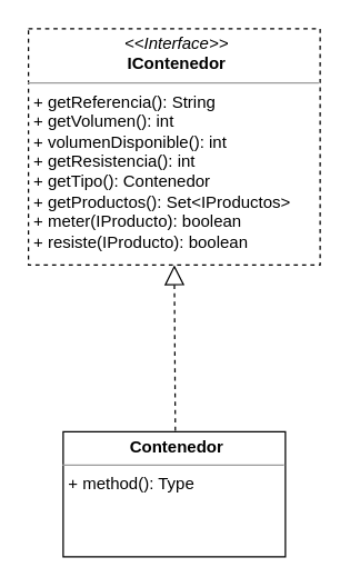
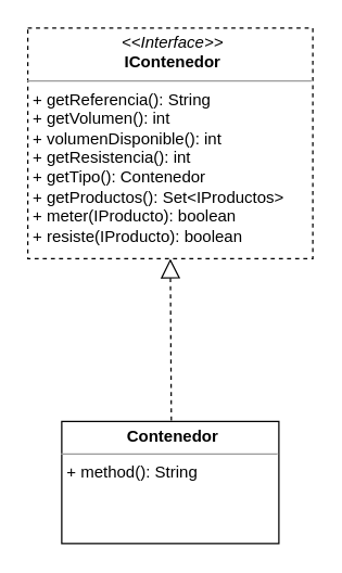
  <mxCell id="0" />
  <mxCell id="1" parent="0" />
  <mxCell id="2" value="" style="endArrow=block;dashed=1;endFill=0;endSize=12;html=1;rounded=0;exitX=0.475;exitY=-0.007;exitDx=0;exitDy=0;exitPerimeter=0;entryX=0.5;entryY=1;entryDx=0;entryDy=0;" edge="1" parent="1" target="4"><mxGeometry width="160" relative="1" as="geometry"><mxPoint x="125.75" y="309.37" as="sourcePoint" /><mxPoint x="125" y="200" as="targetPoint" /></mxGeometry></mxCell>
- <mxCell id="3" value="&lt;p style=&quot;margin:0px;margin-top:4px;text-align:center;&quot;&gt;&lt;/p&gt;&lt;p style=&quot;text-align: center; margin: 0px 0px 0px 4px;&quot;&gt;&lt;b style=&quot;border-color: var(--border-color);&quot;&gt;Contenedor&lt;/b&gt;&lt;br&gt;&lt;/p&gt;&lt;hr size=&quot;1&quot;&gt;&lt;p style=&quot;margin:0px;margin-left:4px;&quot;&gt;+ method(): Type&lt;/p&gt;" style="verticalAlign=top;align=left;overflow=fill;fontSize=12;fontFamily=Helvetica;html=1;whiteSpace=wrap;" vertex="1" parent="1"><mxGeometry x="45" y="310" width="160" height="90" as="geometry" /></mxCell>
+ <mxCell id="3" value="&lt;p style=&quot;margin:0px;margin-top:4px;text-align:center;&quot;&gt;&lt;/p&gt;&lt;p style=&quot;text-align: center; margin: 0px 0px 0px 4px;&quot;&gt;&lt;b style=&quot;border-color: var(--border-color);&quot;&gt;Contenedor&lt;/b&gt;&lt;br&gt;&lt;/p&gt;&lt;hr size=&quot;1&quot;&gt;&lt;p style=&quot;margin:0px;margin-left:4px;&quot;&gt;+ method(): String&lt;/p&gt;" style="verticalAlign=top;align=left;overflow=fill;fontSize=12;fontFamily=Helvetica;html=1;whiteSpace=wrap;" vertex="1" parent="1"><mxGeometry x="45" y="310" width="160" height="90" as="geometry" /></mxCell>
  <mxCell id="4" value="&lt;p style=&quot;margin:0px;margin-top:4px;text-align:center;&quot;&gt;&lt;/p&gt;&lt;p style=&quot;text-align: center; margin: 0px 0px 0px 4px;&quot;&gt;&lt;i style=&quot;border-color: var(--border-color);&quot;&gt;&amp;lt;&amp;lt;Interface&amp;gt;&amp;gt;&lt;/i&gt;&lt;br style=&quot;border-color: var(--border-color);&quot;&gt;&lt;b style=&quot;border-color: var(--border-color);&quot;&gt;IContenedor&lt;/b&gt;&lt;br&gt;&lt;/p&gt;&lt;hr size=&quot;1&quot;&gt;&lt;p style=&quot;margin: 0px 0px 0px 4px;&quot;&gt;+ getReferencia(): String&lt;/p&gt;&lt;p style=&quot;margin: 0px 0px 0px 4px;&quot;&gt;+ getVolumen(): int&lt;/p&gt;&lt;p style=&quot;margin: 0px 0px 0px 4px;&quot;&gt;+ volumenDisponible(): int&lt;/p&gt;&lt;p style=&quot;margin: 0px 0px 0px 4px;&quot;&gt;+ getResistencia(): int&lt;/p&gt;&lt;p style=&quot;margin: 0px 0px 0px 4px;&quot;&gt;+ getTipo(): Contenedor&lt;/p&gt;&lt;p style=&quot;margin: 0px 0px 0px 4px;&quot;&gt;+ getProductos(): Set&amp;lt;IProductos&amp;gt;&lt;/p&gt;&lt;p style=&quot;margin: 0px 0px 0px 4px;&quot;&gt;+ meter(IProducto): boolean&lt;/p&gt;&lt;p style=&quot;margin: 0px 0px 0px 4px;&quot;&gt;+ resiste(IProducto): boolean&lt;/p&gt;" style="verticalAlign=top;align=left;overflow=fill;fontSize=12;fontFamily=Helvetica;html=1;whiteSpace=wrap;dashed=1;" vertex="1" parent="1"><mxGeometry x="20" y="20" width="210" height="170" as="geometry" /></mxCell>
